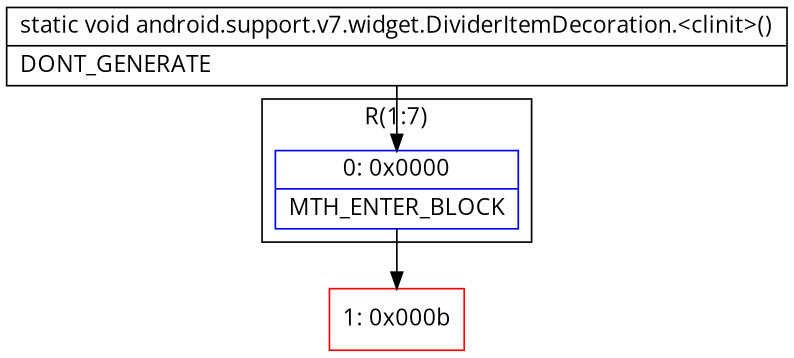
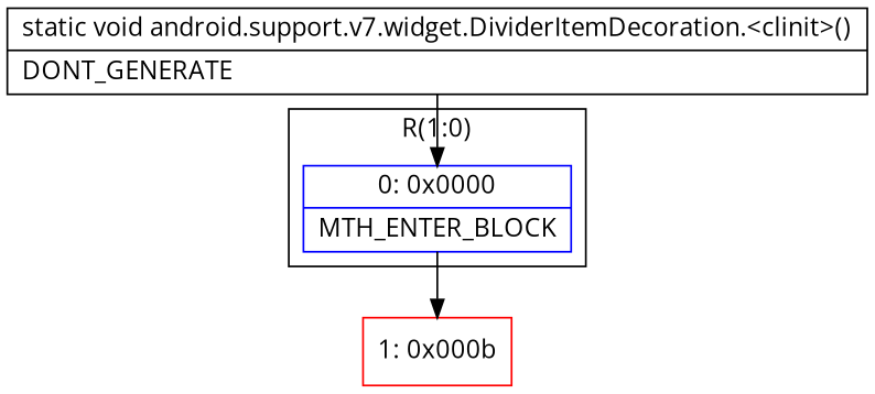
  digraph {
    fontname="Open Sans"
    node [shape=record fontname="Open Sans"]
    edge [fontname="Open Sans"]
    n1 [color=blue label="{0\:\ 0x0000|MTH_ENTER_BLOCK\l}"]
    n2 [color=red label="{1\:\ 0x000b}"]
    n3 [label="{static void android.support.v7.widget.DividerItemDecoration.\<clinit\>()  | DONT_GENERATE\l}"]
    subgraph cluster_1 {
-     label="R(1:7)"
+     label="R(1:0)"
      n1
    }
    n1 -> n2
    n3 -> n1
  }
